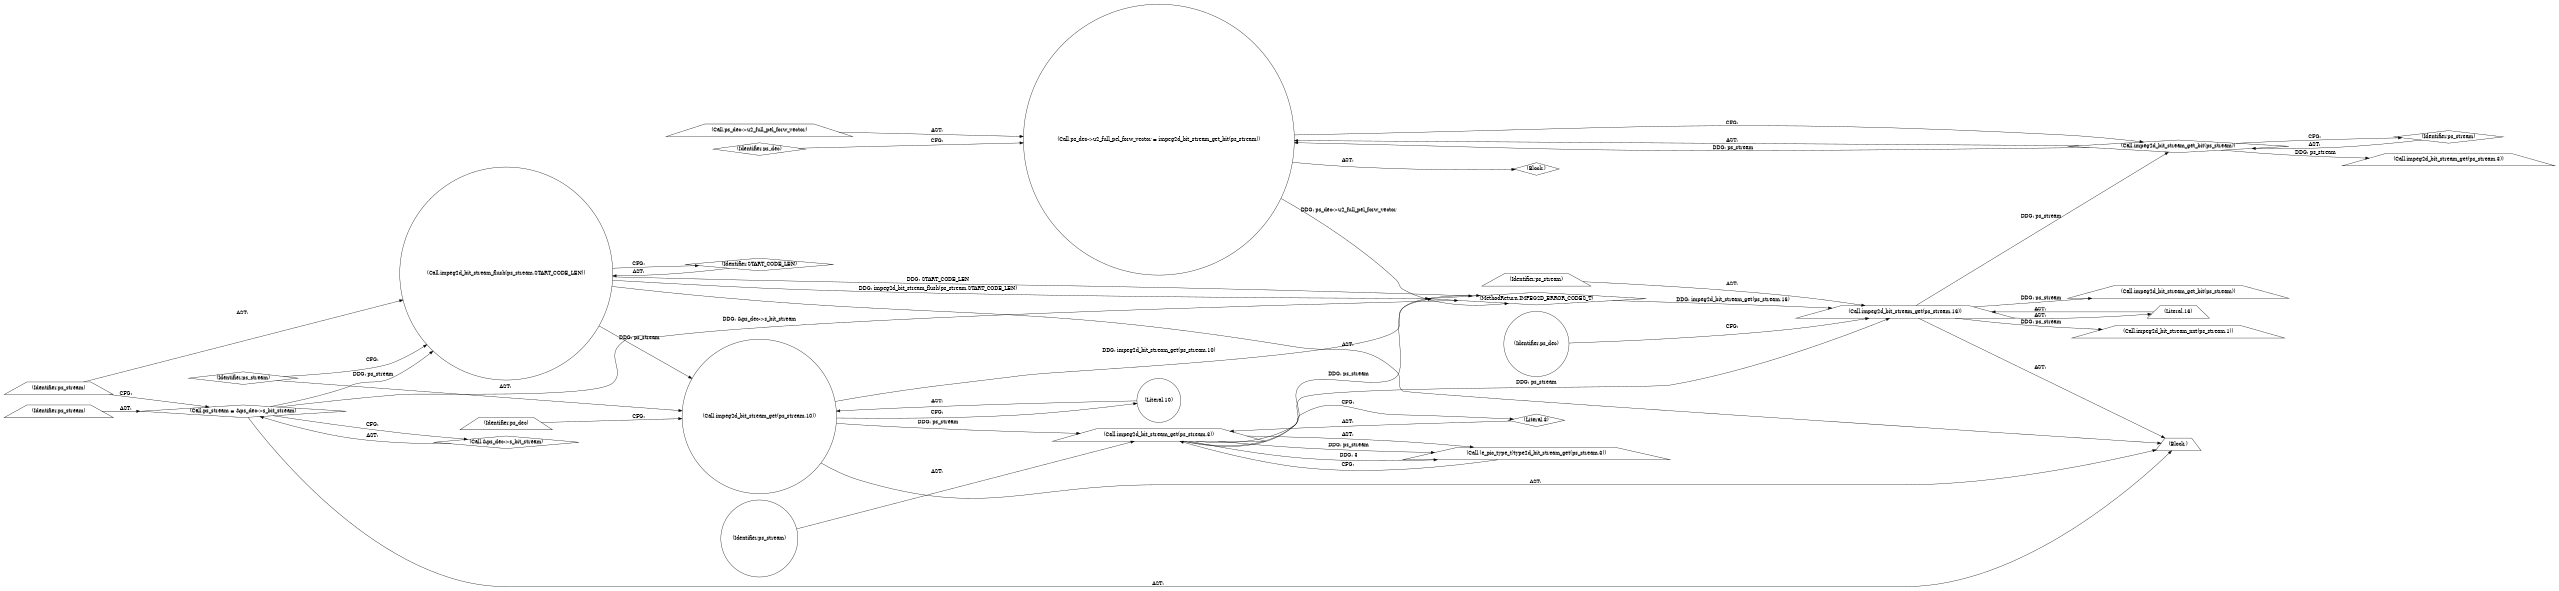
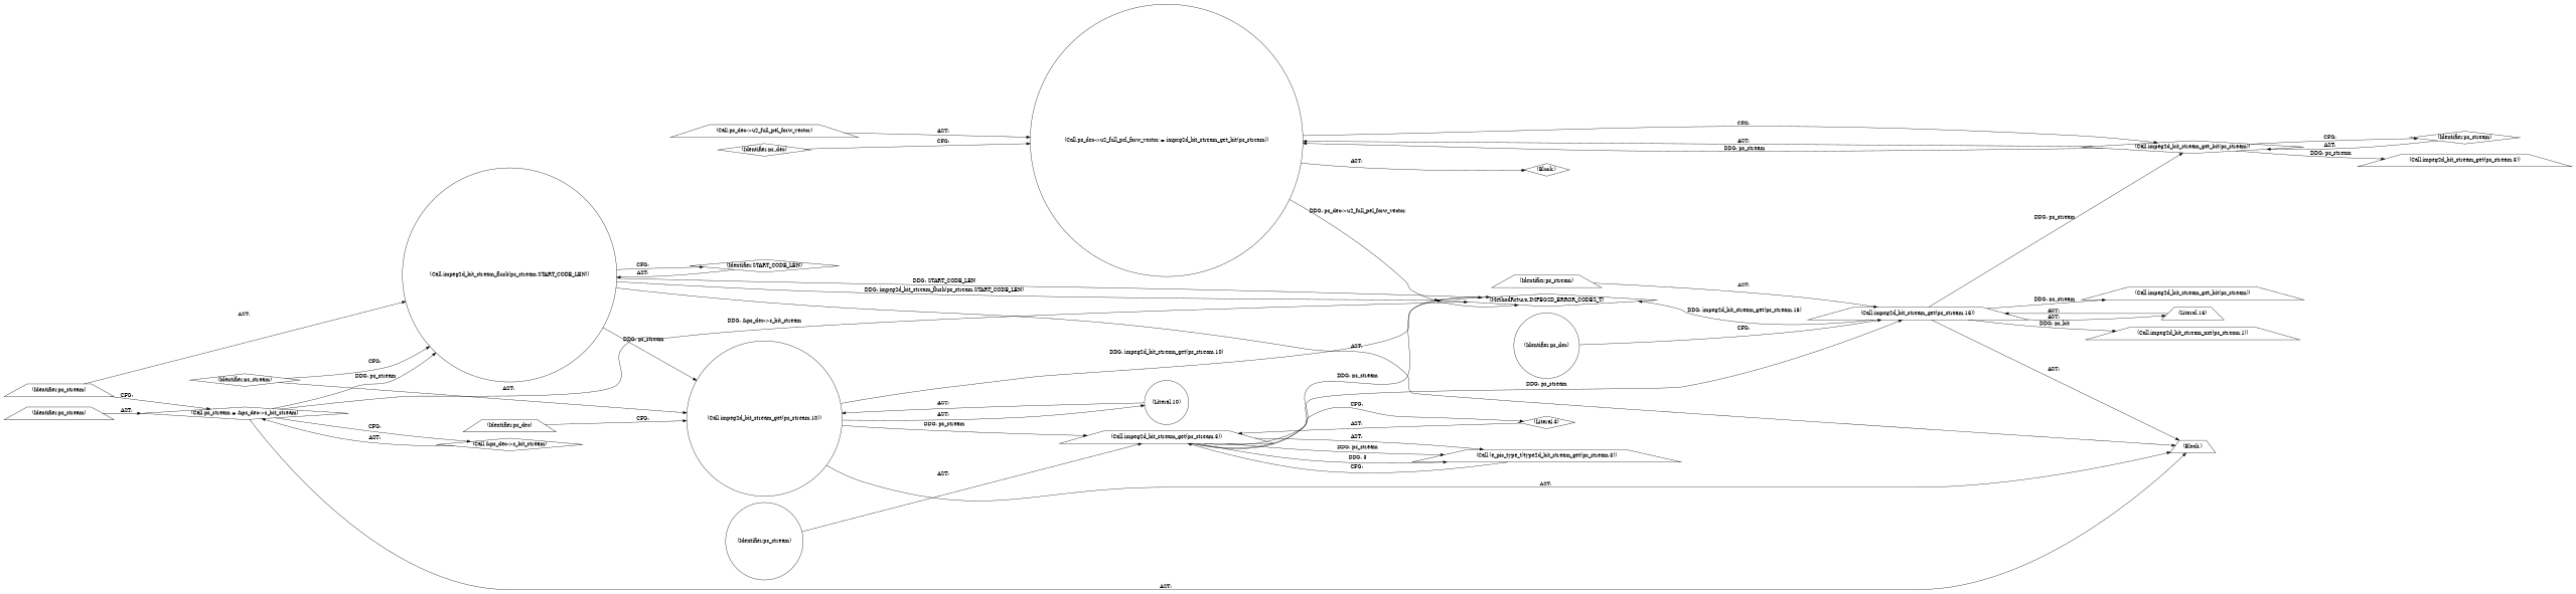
  digraph {
    rankdir=LR
    node [shape=trapezium]
    n1 [label="(Call,ps_dec->u2_full_pel_forw_vector = impeg2d_bit_stream_get_bit(ps_stream))" shape=circle]
    n2 [label="(Call,impeg2d_bit_stream_get_bit(ps_stream))" shape=diamond]
    n3 [label="(Block,)" shape=diamond]
    n4 [label="(MethodReturn,IMPEG2D_ERROR_CODES_T)" shape=diamond]
    n5 [label="(Identifier,ps_stream)" shape=diamond]
    n6 [label="(Call,impeg2d_bit_stream_get(ps_stream,3))"]
    n7 [label="(Call,impeg2d_bit_stream_get(ps_stream,16))"]
    n8 [label="(Call,impeg2d_bit_stream_nxt(ps_stream,1))"]
    n9 [label="(Block,)"]
    n10 [label="(Literal,16)"]
    n11 [label="(Call,impeg2d_bit_stream_get_bit(ps_stream))"]
    n12 [label="(Call,impeg2d_bit_stream_get(ps_stream,3))"]
    n13 [label="(Call,(e_pic_type_t)type2d_bit_stream_get(ps_stream,3))"]
    n14 [label="(Literal,3)" shape=diamond]
    n15 [label="(Call,impeg2d_bit_stream_get(ps_stream,10))" shape=circle]
    n16 [label="(Literal,10)" shape=circle]
    n17 [label="(Call,impeg2d_bit_stream_flush(ps_stream,START_CODE_LEN))" shape=circle]
    n18 [label="(Identifier,START_CODE_LEN)" shape=diamond]
    n19 [label="(Call,ps_stream = &ps_dec->s_bit_stream)" shape=diamond]
    n20 [label="(Call,&ps_dec->s_bit_stream)" shape=diamond]
    n21 [label="(Call,ps_dec->u2_full_pel_forw_vector)"]
    n22 [label="(Identifier,ps_stream)"]
    n23 [label="(Identifier,ps_stream)"]
    n24 [label="(Identifier,ps_stream)"]
    n25 [label="(Identifier,ps_stream)" shape=diamond]
    n26 [label="(Identifier,ps_dec)" shape=diamond]
    n27 [label="(Identifier,ps_dec)" shape=circle]
    n28 [label="(Identifier,ps_dec)"]
    n29 [label="(Identifier,ps_stream)" shape=circle]
    n1 -> n2 [label="CFG: "]
    n1 -> n3 [label="AST: "]
    n1 -> n4 [label="DDG: ps_dec->u2_full_pel_forw_vector"]
    n2 -> n1 [label="AST: "]
    n2 -> n1 [label="DDG: ps_stream"]
    n2 -> n5 [label="CFG: "]
    n2 -> n6 [label="DDG: ps_stream"]
    n5 -> n2 [label="AST: "]
    n7 -> n2 [label="DDG: ps_stream"]
-   n4 -> n7 [label="DDG: impeg2d_bit_stream_get(ps_stream,16)"]
-   n7 -> n8 [label="DDG: ps_stream"]
+   n7 -> n4 [label="DDG: impeg2d_bit_stream_get(ps_stream,16)"]
+   n7 -> n8 [label="DDG: ps_bit"]
    n7 -> n9 [label="AST: "]
    n7 -> n10 [label="AST: "]
    n7 -> n11 [label="DDG: ps_stream"]
    n10 -> n7 [label="AST: "]
    n12 -> n4 [label="DDG: ps_stream"]
    n12 -> n7 [label="DDG: ps_stream"]
    n12 -> n13 [label="AST: "]
    n12 -> n13 [label="DDG: ps_stream"]
    n12 -> n13 [label="DDG: 3"]
    n12 -> n14 [label="CFG: "]
    n13 -> n12 [label="CFG: "]
    n14 -> n12 [label="AST: "]
    n15 -> n4 [label="DDG: impeg2d_bit_stream_get(ps_stream,10)"]
    n15 -> n9 [label="AST: "]
    n15 -> n12 [label="DDG: ps_stream"]
-   n15 -> n16 [label="CFG: "]
+   n15 -> n16 [label="AST: "]
    n16 -> n15 [label="AST: "]
    n17 -> n4 [label="DDG: START_CODE_LEN"]
    n17 -> n4 [label="DDG: impeg2d_bit_stream_flush(ps_stream,START_CODE_LEN)"]
    n17 -> n9 [label="AST: "]
    n17 -> n15 [label="DDG: ps_stream"]
    n17 -> n18 [label="CFG: "]
    n18 -> n17 [label="AST: "]
    n19 -> n4 [label="DDG: &ps_dec->s_bit_stream"]
    n19 -> n9 [label="AST: "]
    n19 -> n17 [label="DDG: ps_stream"]
    n19 -> n20 [label="CFG: "]
    n20 -> n19 [label="AST: "]
    n21 -> n1 [label="AST: "]
    n22 -> n17 [label="AST: "]
    n22 -> n19 [label="CFG: "]
    n23 -> n19 [label="AST: "]
    n24 -> n7 [label="AST: "]
    n25 -> n15 [label="AST: "]
    n25 -> n17 [label="CFG: "]
    n26 -> n1 [label="CFG: "]
    n27 -> n7 [label="CFG: "]
    n28 -> n15 [label="CFG: "]
    n29 -> n12 [label="AST: "]
  }
